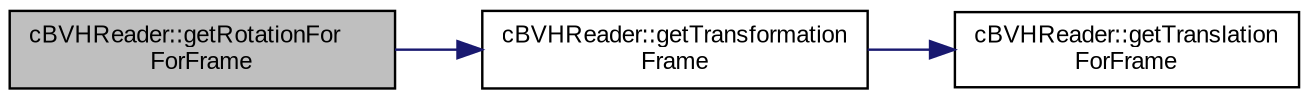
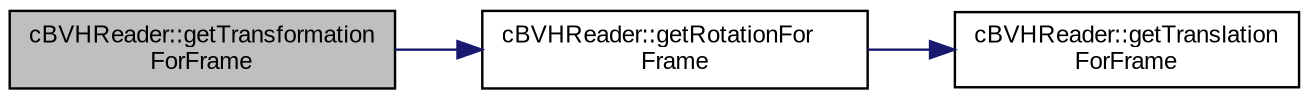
  digraph {
    fontname="Liberation Sans"
    rankdir=LR
    node [color=black fillcolor=white fontname="Liberation Sans" fontsize=10 shape=record style=filled]
    edge [color=midnightblue fontname="Liberation Sans" fontsize=10 labelfontname=Helvetica labelfontsize=10 style=solid]
-   n1 [fillcolor=grey75 fontcolor=black height=0.2 label="cBVHReader::getRotationFor\lForFrame" width=0.4]
-   n2 [height=0.2 label="cBVHReader::getTransformation\lFrame" width=0.4]
+   n1 [fillcolor=grey75 fontcolor=black height=0.2 label="cBVHReader::getTransformation\lForFrame" width=0.4]
+   n2 [height=0.2 label="cBVHReader::getRotationFor\lFrame" width=0.4]
    n3 [height=0.2 label="cBVHReader::getTranslation\lForFrame" width=0.4]
    n1 -> n2
    n2 -> n3
  }
